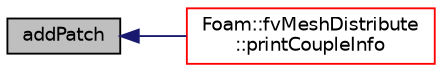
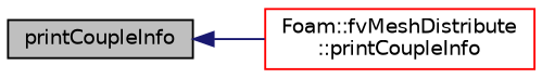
  digraph {
    rankdir=LR
    node [fontname=Helvetica fontsize=10 shape=record]
-   n1 [color=black fillcolor=grey75 fontcolor=black height=0.2 label=addPatch style=filled width=0.4]
+   n1 [color=black fillcolor=grey75 fontcolor=black height=0.2 label=printCoupleInfo style=filled width=0.4]
    n2 [color=red height=0.2 label="Foam::fvMeshDistribute\l::printCoupleInfo" width=0.4]
    n1 -> n2 [color=midnightblue dir=back fontname=Helvetica fontsize=10 labelfontname=Helvetica labelfontsize=10 style=solid]
  }
